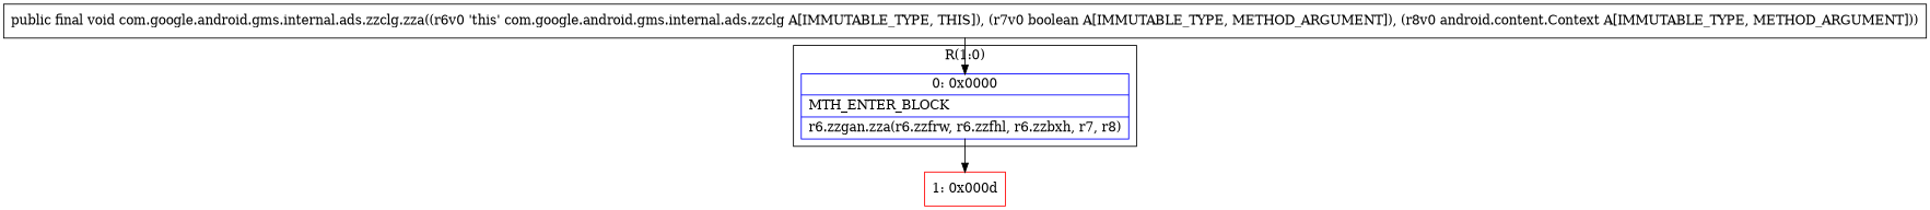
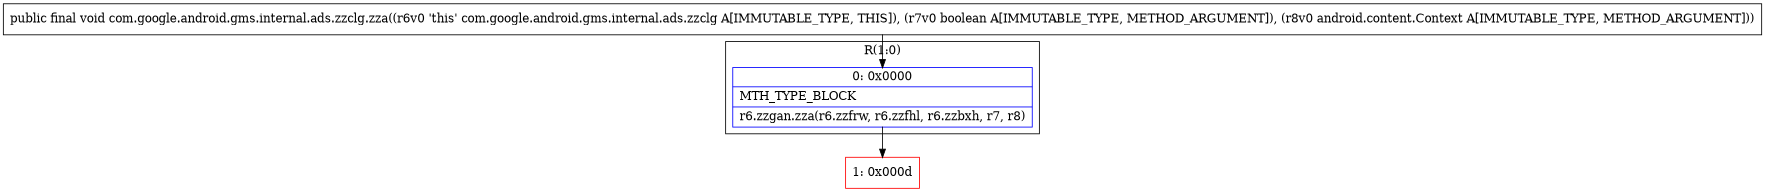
  digraph {
    node [shape=record]
-   n1 [color=blue label="{0\:\ 0x0000|MTH_ENTER_BLOCK\l|r6.zzgan.zza(r6.zzfrw, r6.zzfhl, r6.zzbxh, r7, r8)\l}"]
+   n1 [color=blue label="{0\:\ 0x0000|MTH_TYPE_BLOCK\l|r6.zzgan.zza(r6.zzfrw, r6.zzfhl, r6.zzbxh, r7, r8)\l}"]
    n2 [color=red label="{1\:\ 0x000d}"]
    n3 [label="{public final void com.google.android.gms.internal.ads.zzclg.zza((r6v0 'this' com.google.android.gms.internal.ads.zzclg A[IMMUTABLE_TYPE, THIS]), (r7v0 boolean A[IMMUTABLE_TYPE, METHOD_ARGUMENT]), (r8v0 android.content.Context A[IMMUTABLE_TYPE, METHOD_ARGUMENT])) }"]
    subgraph cluster_1 {
      label="R(1:0)"
      n1
    }
    n1 -> n2
    n3 -> n1
  }
